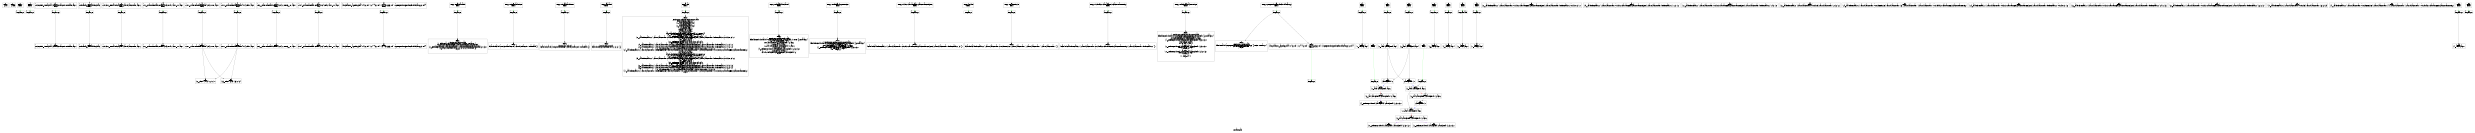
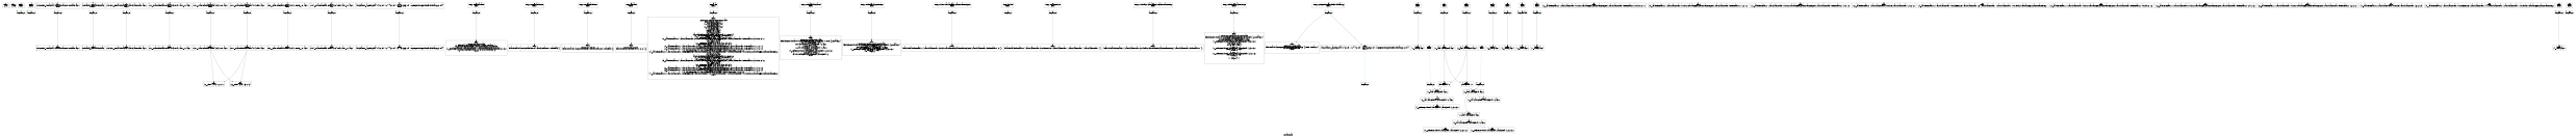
  digraph {
    label=constraint_graph
    node [shape=record]
    n1 [label="{0\n\<Empty\>\ni8* null\n\n}"]
    n2 [label="{1\n\<Empty\>\ni8* undef\n\n}"]
    n3 [label="{2\n\<Empty\>\nOffset:0\n\n}"]
    n4 [label="{3\nanonymous ptr\n}"]
    n5 [label="{4\n\<Empty\>\nOffset:0\n\n}"]
    n6 [label="{5\nanonymous ptr\n}"]
    n7 [label="{6\n\<Empty\>\n@_ZStL8__ioinit = internal global %\"class.std::ios_base::Init\" zeroinitializer, align 1\nOffset:0\n\n}"]
    n8 [label="{7\nanonymous ptr\n}"]
    n9 [label="{8\n\<Empty\>\n@_ZStL8__ioinit = internal global %\"class.std::ios_base::Init\" zeroinitializer, align 1\n\n}"]
    n10 [label="{9\n\<Empty\>\n@__dso_handle = external hidden global i8\nOffset:0\n\n}"]
    n11 [label="{10\nanonymous ptr\n}"]
    n12 [label="{11\n\<Empty\>\n@__dso_handle = external hidden global i8\n\n}"]
    n13 [label="{12\n\<Empty\>\n@_ZSt4cout = external dso_local global %\"class.std::basic_ostream\", align 8\nOffset:0\n\n}"]
    n14 [label="{13\nanonymous ptr\n}"]
    n15 [label="{14\n\<Empty\>\n@_ZSt4cout = external dso_local global %\"class.std::basic_ostream\", align 8\n\n}"]
    n16 [label="{15\n\<Empty\>\n@.str = private unnamed_addr constant [18 x i8] c\"Bulb 1: Status = \\00\", align 1\nOffset:0\n\n}"]
    n17 [label="{16\nanonymous ptr\n}"]
    n18 [label="{17\n\<Empty\>\n@.str = private unnamed_addr constant [18 x i8] c\"Bulb 1: Status = \\00\", align 1\n\n}"]
    n19 [label="{18\n\<Empty\>\n@.str.1 = private unnamed_addr constant [3 x i8] c\"on\\00\", align 1\nOffset:0\n\n}"]
    n20 [label="{19\nanonymous ptr\n}"]
    n21 [label="{20\n\<Empty\>\n@.str.1 = private unnamed_addr constant [3 x i8] c\"on\\00\", align 1\n\n}"]
    n22 [label="{96\n\<Empty\>\n  %18 = select i1 %14, i8* %16, i8* %17\n\n}"]
    n23 [label="{102\n\<Empty\>\n  %35 = select i1 %31, i8* %33, i8* %34\n\n}"]
    n24 [label="{21\n\<Empty\>\n@.str.2 = private unnamed_addr constant [4 x i8] c\"off\\00\", align 1\nOffset:0\n\n}"]
    n25 [label="{22\nanonymous ptr\n}"]
    n26 [label="{23\n\<Empty\>\n@.str.2 = private unnamed_addr constant [4 x i8] c\"off\\00\", align 1\n\n}"]
    n27 [label="{24\n\<Empty\>\n@.str.3 = private unnamed_addr constant [15 x i8] c\", Intensity = \\00\", align 1\nOffset:0\n\n}"]
    n28 [label="{25\nanonymous ptr\n}"]
    n29 [label="{26\n\<Empty\>\n@.str.3 = private unnamed_addr constant [15 x i8] c\", Intensity = \\00\", align 1\n\n}"]
    n30 [label="{27\n\<Empty\>\n@.str.4 = private unnamed_addr constant [18 x i8] c\"Bulb 2: Status = \\00\", align 1\nInit:0\n\n}"]
    n31 [label="{28\nanonymous ptr\n}"]
    n32 [label="{29\n\<Empty\>\n@.str.4 = private unnamed_addr constant [18 x i8] c\"Bulb 2: Status = \\00\", align 1\n\n}"]
    n33 [label="{30\n\<Empty\>\n@llvm.global_ctors = appending global [1 x \{ i32, void ()*, i8* \}] [\{ i32, void ()*, i8* \} \{ i32 65535, void ()* @_GLOBAL__sub_I_zipper_directflow_bulb_class.cpp, i8* null \}]\nOffset:0\n\n}"]
    n34 [label="{31\nanonymous ptr\n}"]
    n35 [label="{32\n\<Empty\>\n@llvm.global_ctors = appending global [1 x \{ i32, void ()*, i8* \}] [\{ i32, void ()*, i8* \} \{ i32 65535, void ()* @_GLOBAL__sub_I_zipper_directflow_bulb_class.cpp, i8* null \}]\n\n}"]
    n36 [label="{33\n\<Empty\>__cxx_global_var_init\nOffset:0\n\n}"]
    n37 [label="{34\nanonymous ptr\n}"]
    n38 [label="{35\n\<Empty\>\n\n; Function Attrs: noinline uwtable\ndefine internal void @__cxx_global_var_init() #0 section \".text.startup\" \{\n  call void @_ZNSt8ios_base4InitC1Ev(%\"class.std::ios_base::Init\"* @_ZStL8__ioinit)\n  %1 = bitcast void (%\"class.std::ios_base::Init\"*)* @_ZNSt8ios_base4InitD1Ev to void (i8*)*\n  %2 = getelementptr inbounds %\"class.std::ios_base::Init\", %\"class.std::ios_base::Init\"* @_ZStL8__ioinit, i32 0, i32 0\n  %3 = call i32 @__cxa_atexit(void (i8*)* %1, i8* %2, i8* @__dso_handle) #3\n  ret void\n\}\n\n\n}"]
    n39 [label="{36\n\<Empty\>_ZNSt8ios_base4InitC1Ev\nOffset:0\n\n}"]
    n40 [label="{37\nanonymous ptr\n}"]
    n41 [label="{38\n\<Empty\>\n\ndeclare dso_local void @_ZNSt8ios_base4InitC1Ev(%\"class.std::ios_base::Init\"*) unnamed_addr #1\n\n\n}"]
    n42 [label="{39\n\<Empty\>_ZNSt8ios_base4InitD1Ev\nOffset:0\n\n}"]
    n43 [label="{40\nanonymous ptr\n}"]
    n44 [label="{41\n\<Empty\>\n\n; Function Attrs: nounwind\ndeclare dso_local void @_ZNSt8ios_base4InitD1Ev(%\"class.std::ios_base::Init\"*) unnamed_addr #2\n\n\n}"]
    n45 [label="{42\n\<Empty\>__cxa_atexit\nOffset:0\n\n}"]
    n46 [label="{43\nanonymous ptr\n}"]
    n47 [label="{44\n\<Empty\>\n\n; Function Attrs: nounwind\ndeclare dso_local i32 @__cxa_atexit(void (i8*)*, i8*, i8*) #3\n\n\n}"]
    n48 [label="{45\n\<Empty\>main\nOffset:0\n\n}"]
    n49 [label="{46\nanonymous ptr\n}"]
    n50 [label="{47\n\<Empty\>\n\n; Function Attrs: noinline norecurse optnone uwtable\ndefine dso_local i32 @main() #4 \{\n  %1 = alloca i32, align 4\n  %2 = alloca %class.LightBulb, align 4\n  %3 = alloca i8, align 1\n  %4 = alloca i32, align 4\n  %5 = alloca %class.LightBulb, align 4\n  %6 = alloca i8, align 1\n  %7 = alloca i32, align 4\n  store i32 0, i32* %1, align 4\n  store i8 1, i8* %3, align 1\n  %8 = load i8, i8* %3, align 1\n  %9 = trunc i8 %8 to i1\n  call void @_ZN9LightBulb9setStatusEb(%class.LightBulb* %2, i1 zeroext %9)\n  %10 = call i32 @_ZNK9LightBulb12getIntensityEv(%class.LightBulb* %2)\n  store i32 %10, i32* %4, align 4\n  %11 = getelementptr inbounds [18 x i8], [18 x i8]* @.str, i64 0, i64 0\n  %12 = call dereferenceable(272) %\"class.std::basic_ostream\"* @_ZStlsISt11char_traitsIcEERSt13basic_ostreamIcT_ES5_PKc(%\"class.std::basic_ostream\"* dereferenceable(272) @_ZSt4cout, i8* %11)\n  %13 = load i8, i8* %3, align 1\n  %14 = trunc i8 %13 to i1\n  %15 = zext i1 %14 to i64\n  %16 = getelementptr inbounds [3 x i8], [3 x i8]* @.str.1, i64 0, i64 0\n  %17 = getelementptr inbounds [4 x i8], [4 x i8]* @.str.2, i64 0, i64 0\n  %18 = select i1 %14, i8* %16, i8* %17\n  %19 = call dereferenceable(272) %\"class.std::basic_ostream\"* @_ZStlsISt11char_traitsIcEERSt13basic_ostreamIcT_ES5_PKc(%\"class.std::basic_ostream\"* dereferenceable(272) %12, i8* %18)\n  %20 = getelementptr inbounds [15 x i8], [15 x i8]* @.str.3, i64 0, i64 0\n  %21 = call dereferenceable(272) %\"class.std::basic_ostream\"* @_ZStlsISt11char_traitsIcEERSt13basic_ostreamIcT_ES5_PKc(%\"class.std::basic_ostream\"* dereferenceable(272) %19, i8* %20)\n  %22 = load i32, i32* %4, align 4\n  %23 = call dereferenceable(272) %\"class.std::basic_ostream\"* @_ZNSolsEi(%\"class.std::basic_ostream\"* %21, i32 %22)\n  %24 = call dereferenceable(272) %\"class.std::basic_ostream\"* @_ZNSolsEPFRSoS_E(%\"class.std::basic_ostream\"* %23, %\"class.std::basic_ostream\"* (%\"class.std::basic_ostream\"*)* @_ZSt4endlIcSt11char_traitsIcEERSt13basic_ostreamIT_T0_ES6_)\n  store i8 0, i8* %6, align 1\n  %25 = load i8, i8* %6, align 1\n  %26 = trunc i8 %25 to i1\n  call void @_ZN9LightBulb9setStatusEb(%class.LightBulb* %5, i1 zeroext %26)\n  %27 = call i32 @_ZNK9LightBulb12getIntensityEv(%class.LightBulb* %5)\n  store i32 %27, i32* %7, align 4\n  %28 = getelementptr inbounds [18 x i8], [18 x i8]* @.str.4, i64 0, i64 0\n  %29 = call dereferenceable(272) %\"class.std::basic_ostream\"* @_ZStlsISt11char_traitsIcEERSt13basic_ostreamIcT_ES5_PKc(%\"class.std::basic_ostream\"* dereferenceable(272) @_ZSt4cout, i8* %28)\n  %30 = load i8, i8* %6, align 1\n  %31 = trunc i8 %30 to i1\n  %32 = zext i1 %31 to i64\n  %33 = getelementptr inbounds [4 x i8], [4 x i8]* @.str.2, i64 0, i64 0\n  %34 = getelementptr inbounds [3 x i8], [3 x i8]* @.str.1, i64 0, i64 0\n  %35 = select i1 %31, i8* %33, i8* %34\n  %36 = call dereferenceable(272) %\"class.std::basic_ostream\"* @_ZStlsISt11char_traitsIcEERSt13basic_ostreamIcT_ES5_PKc(%\"class.std::basic_ostream\"* dereferenceable(272) %29, i8* %35)\n  %37 = getelementptr inbounds [15 x i8], [15 x i8]* @.str.3, i64 0, i64 0\n  %38 = call dereferenceable(272) %\"class.std::basic_ostream\"* @_ZStlsISt11char_traitsIcEERSt13basic_ostreamIcT_ES5_PKc(%\"class.std::basic_ostream\"* dereferenceable(272) %36, i8* %37)\n  %39 = load i32, i32* %7, align 4\n  %40 = call dereferenceable(272) %\"class.std::basic_ostream\"* @_ZNSolsEi(%\"class.std::basic_ostream\"* %38, i32 %39)\n  %41 = call dereferenceable(272) %\"class.std::basic_ostream\"* @_ZNSolsEPFRSoS_E(%\"class.std::basic_ostream\"* %40, %\"class.std::basic_ostream\"* (%\"class.std::basic_ostream\"*)* @_ZSt4endlIcSt11char_traitsIcEERSt13basic_ostreamIT_T0_ES6_)\n  ret i32 0\n\}\n\n\n}"]
    n51 [label="{48\n\<Empty\>_ZN9LightBulb9setStatusEb\nOffset:0\n\n}"]
    n52 [label="{49\nanonymous ptr\n}"]
    n53 [label="{50\n\<Empty\>\n\n; Function Attrs: noinline optnone uwtable\ndefine linkonce_odr dso_local void @_ZN9LightBulb9setStatusEb(%class.LightBulb*, i1 zeroext) #5 comdat align 2 \{\n  %3 = alloca %class.LightBulb*, align 8\n  %4 = alloca i8, align 1\n  store %class.LightBulb* %0, %class.LightBulb** %3, align 8\n  %5 = zext i1 %1 to i8\n  store i8 %5, i8* %4, align 1\n  %6 = load %class.LightBulb*, %class.LightBulb** %3, align 8\n  %7 = load i8, i8* %4, align 1\n  %8 = trunc i8 %7 to i1\n  %9 = getelementptr inbounds %class.LightBulb, %class.LightBulb* %6, i32 0, i32 0\n  %10 = zext i1 %8 to i8\n  store i8 %10, i8* %9, align 4\n  call void @_ZN9LightBulb15adjustIntensityEv(%class.LightBulb* %6)\n  ret void\n\}\n\n\n}"]
    n54 [label="{51\n\<Empty\>_ZNK9LightBulb12getIntensityEv\nOffset:0\n\n}"]
    n55 [label="{52\nanonymous ptr\n}"]
    n56 [label="{53\n\<Empty\>\n\n; Function Attrs: noinline nounwind optnone uwtable\ndefine linkonce_odr dso_local i32 @_ZNK9LightBulb12getIntensityEv(%class.LightBulb*) #6 comdat align 2 \{\n  %2 = alloca %class.LightBulb*, align 8\n  store %class.LightBulb* %0, %class.LightBulb** %2, align 8\n  %3 = load %class.LightBulb*, %class.LightBulb** %2, align 8\n  %4 = getelementptr inbounds %class.LightBulb, %class.LightBulb* %3, i32 0, i32 1\n  %5 = load i32, i32* %4, align 4\n  ret i32 %5\n\}\n\n\n}"]
    n57 [label="{54\n\<Empty\>_ZStlsISt11char_traitsIcEERSt13basic_ostreamIcT_ES5_PKc\nOffset:0\n\n}"]
    n58 [label="{55\nanonymous ptr\n}"]
    n59 [label="{56\n\<Empty\>\n\ndeclare dso_local dereferenceable(272) %\"class.std::basic_ostream\"* @_ZStlsISt11char_traitsIcEERSt13basic_ostreamIcT_ES5_PKc(%\"class.std::basic_ostream\"* dereferenceable(272), i8*) #1\n\n\n}"]
    n60 [label="{57\n\<Empty\>_ZNSolsEi\nOffset:0\n\n}"]
    n61 [label="{58\nanonymous ptr\n}"]
    n62 [label="{60\n\<Empty\>_ZNSolsEPFRSoS_E\nOffset:0\n\n}"]
    n63 [label="{61\nanonymous ptr\n}"]
    n64 [label="{62\n\<Empty\>\n\ndeclare dso_local dereferenceable(272) %\"class.std::basic_ostream\"* @_ZNSolsEPFRSoS_E(%\"class.std::basic_ostream\"*, %\"class.std::basic_ostream\"* (%\"class.std::basic_ostream\"*)*) #1\n\n\n}"]
    n65 [label="{63\n\<Empty\>_ZSt4endlIcSt11char_traitsIcEERSt13basic_ostreamIT_T0_ES6_\nOffset:0\n\n}"]
    n66 [label="{64\nanonymous ptr\n}"]
    n67 [label="{65\n\<Empty\>\n\ndeclare dso_local dereferenceable(272) %\"class.std::basic_ostream\"* @_ZSt4endlIcSt11char_traitsIcEERSt13basic_ostreamIT_T0_ES6_(%\"class.std::basic_ostream\"* dereferenceable(272)) #1\n\n\n}"]
    n68 [label="{66\n\<Empty\>_ZN9LightBulb15adjustIntensityEv\nOffset:0\n\n}"]
    n69 [label="{67\nanonymous ptr\n}"]
    n70 [label="{68\n\<Empty\>\n\n; Function Attrs: noinline nounwind optnone uwtable\ndefine linkonce_odr dso_local void @_ZN9LightBulb15adjustIntensityEv(%class.LightBulb*) #6 comdat align 2 \{\n  %2 = alloca %class.LightBulb*, align 8\n  store %class.LightBulb* %0, %class.LightBulb** %2, align 8\n  %3 = load %class.LightBulb*, %class.LightBulb** %2, align 8\n  %4 = getelementptr inbounds %class.LightBulb, %class.LightBulb* %3, i32 0, i32 0\n  %5 = load i8, i8* %4, align 4\n  %6 = trunc i8 %5 to i1\n  br i1 %6, label %7, label %9\n\n7:                                                ; preds = %1\n  %8 = getelementptr inbounds %class.LightBulb, %class.LightBulb* %3, i32 0, i32 1\n  store i32 100, i32* %8, align 4\n  br label %11\n\n9:                                                ; preds = %1\n  %10 = getelementptr inbounds %class.LightBulb, %class.LightBulb* %3, i32 0, i32 1\n  store i32 0, i32* %10, align 4\n  br label %11\n\n11:                                               ; preds = %9, %7\n  ret void\n\}\n\n\n}"]
    n71 [label="{69\n\<Empty\>_GLOBAL__sub_I_zipper_directflow_bulb_class.cpp\nOffset:0\n\n}"]
    n72 [label="{70\nanonymous ptr\n}"]
    n73 [label="{71\n\<Empty\>\n\n; Function Attrs: noinline uwtable\ndefine internal void @_GLOBAL__sub_I_zipper_directflow_bulb_class.cpp() #0 section \".text.startup\" \{\n  call void @__cxx_global_var_init()\n  ret void\n\}\n\n\n}"]
    n74 [label="{72\n\<Empty\>\n@llvm.global_ctors = appending global [1 x \{ i32, void ()*, i8* \}] [\{ i32, void ()*, i8* \} \{ i32 65535, void ()* @_GLOBAL__sub_I_zipper_directflow_bulb_class.cpp, i8* null \}]\nOffset:8\n\n}"]
    n75 [label="{73\nanonymous ptr\n}"]
    n76 [label="{74\n\<Empty\>\nOffset:0\n\n}"]
    n77 [label="{75\nanonymous ptr\n}"]
    n78 [label="{76\n\<Empty\>\n  %1 = alloca i32, align 4\n\n}"]
    n79 [label="{77\n\<Empty\>\nOffset:0\n\n}"]
    n80 [label="{78\nanonymous ptr\n}"]
    n81 [label="{79\n\<Empty\>\n  %2 = alloca %class.LightBulb, align 4\n\n}"]
    n82 [label="{115\n\<Empty\>\n%class.LightBulb* %0\n\n}"]
    n83 [label="{107\n\<Empty\>\n%class.LightBulb* %0\n\n}"]
    n84 [label="{118\n\<Empty\>\n  %2 = alloca %class.LightBulb*, align 8\n\n}"]
    n85 [label="{110\n\<Empty\>\n  %3 = alloca %class.LightBulb*, align 8\n\n}"]
    n86 [label="{119\n\<Empty\>\n  %3 = load %class.LightBulb*, %class.LightBulb** %2, align 8\n\n}"]
    n87 [label="{114\n\<Empty\>\n  %6 = load %class.LightBulb*, %class.LightBulb** %3, align 8\n\n}"]
    n88 [label="{124\n\<Empty\>\n  %2 = alloca %class.LightBulb*, align 8\n\n}"]
    n89 [label="{80\n\<Empty\>\nOffset:0\n\n}"]
    n90 [label="{81\nanonymous ptr\n}"]
    n91 [label="{82\n\<Empty\>\n  %3 = alloca i8, align 1\n\n}"]
    n92 [label="{83\n\<Empty\>\nOffset:0\n\n}"]
    n93 [label="{84\nanonymous ptr\n}"]
    n94 [label="{85\n\<Empty\>\n  %4 = alloca i32, align 4\n\n}"]
    n95 [label="{86\n\<Empty\>\nOffset:0\n\n}"]
    n96 [label="{87\nanonymous ptr\n}"]
    n97 [label="{88\n\<Empty\>\n  %5 = alloca %class.LightBulb, align 4\n\n}"]
    n98 [label="{89\n\<Empty\>\nOffset:0\n\n}"]
    n99 [label="{90\nanonymous label\n}"]
    n100 [label="{91\n\<Empty\>\n  %6 = alloca i8, align 1\n\n}"]
    n101 [label="{92\n\<Empty\>\nOffset:0\n\n}"]
    n102 [label="{93\nanonymous ptr\n}"]
    n103 [label="{94\n\<Empty\>\n  %7 = alloca i32, align 4\n\n}"]
    n104 [label="{95\n\<Empty\>\n  %12 = call dereferenceable(272) %\"class.std::basic_ostream\"* @_ZStlsISt11char_traitsIcEERSt13basic_ostreamIcT_ES5_PKc(%\"class.std::basic_ostream\"* dereferenceable(272) @_ZSt4cout, i8* %11)\n\n}"]
    n105 [label="{97\n\<Empty\>\n  %19 = call dereferenceable(272) %\"class.std::basic_ostream\"* @_ZStlsISt11char_traitsIcEERSt13basic_ostreamIcT_ES5_PKc(%\"class.std::basic_ostream\"* dereferenceable(272) %12, i8* %18)\n\n}"]
    n106 [label="{98\n\<Empty\>\n  %21 = call dereferenceable(272) %\"class.std::basic_ostream\"* @_ZStlsISt11char_traitsIcEERSt13basic_ostreamIcT_ES5_PKc(%\"class.std::basic_ostream\"* dereferenceable(272) %19, i8* %20)\n\n}"]
    n107 [label="{99\n\<Empty\>\n  %23 = call dereferenceable(272) %\"class.std::basic_ostream\"* @_ZNSolsEi(%\"class.std::basic_ostream\"* %21, i32 %22)\n\n}"]
    n108 [label="{100\n\<Empty\>\n  %24 = call dereferenceable(272) %\"class.std::basic_ostream\"* @_ZNSolsEPFRSoS_E(%\"class.std::basic_ostream\"* %23, %\"class.std::basic_ostream\"* (%\"class.std::basic_ostream\"*)* @_ZSt4endlIcSt11char_traitsIcEERSt13basic_ostreamIT_T0_ES6_)\n\n}"]
    n109 [label="{101\n\<Empty\>\n  %29 = call dereferenceable(272) %\"class.std::basic_ostream\"* @_ZStlsISt11char_traitsIcEERSt13basic_ostreamIcT_ES5_PKc(%\"class.std::basic_ostream\"* dereferenceable(272) @_ZSt4cout, i8* %28)\n\n}"]
    n110 [label="{103\n\<Empty\>\n  %36 = call dereferenceable(272) %\"class.std::basic_ostream\"* @_ZStlsISt11char_traitsIcEERSt13basic_ostreamIcT_ES5_PKc(%\"class.std::basic_ostream\"* dereferenceable(272) %29, i8* %35)\n\n}"]
    n111 [label="{104\n\<Empty\>\n  %38 = call dereferenceable(272) %\"class.std::basic_ostream\"* @_ZStlsISt11char_traitsIcEERSt13basic_ostreamIcT_ES5_PKc(%\"class.std::basic_ostream\"* dereferenceable(272) %36, i8* %37)\n\n}"]
    n112 [label="{105\n\<Empty\>\n  %40 = call dereferenceable(272) %\"class.std::basic_ostream\"* @_ZNSolsEi(%\"class.std::basic_ostream\"* %38, i32 %39)\n\n}"]
    n113 [label="{106\n\<Empty\>\n  %41 = call dereferenceable(272) %\"class.std::basic_ostream\"* @_ZNSolsEPFRSoS_E(%\"class.std::basic_ostream\"* %40, %\"class.std::basic_ostream\"* (%\"class.std::basic_ostream\"*)* @_ZSt4endlIcSt11char_traitsIcEERSt13basic_ostreamIT_T0_ES6_)\n\n}"]
-   n114 [label="{121\n\<Empty\>\n%class.LightBulb* %0\n\n}"]
    n115 [label="{108\n\<Empty\>\nOffset:0\n\n}"]
    n116 [label="{109\nanonymous ptr\n}"]
    n117 [label="{111\n\<Empty\>\nOffset:0\n\n}"]
    n118 [label="{112\nanonymous ptr\n}"]
    n119 [label="{113\n\<Empty\>\n  %4 = alloca i8, align 1\n\n}"]
    n120 [label="{125\n\<Empty\>\n  %3 = load %class.LightBulb*, %class.LightBulb** %2, align 8\n\n}"]
    n121 [label="{120\n\<Empty\>\n  %4 = getelementptr inbounds %class.LightBulb, %class.LightBulb* %3, i32 0, i32 1\n\n}"]
    n122 [label="{116\n\<Empty\>\nOffset:0\n\n}"]
    n123 [label="{117\nanonymous ptr\n}"]
    n124 [label="{127\n\<Empty\>\n  %10 = getelementptr inbounds %class.LightBulb, %class.LightBulb* %3, i32 0, i32 1\n\n}"]
    n125 [label="{126\n\<Empty\>\n  %8 = getelementptr inbounds %class.LightBulb, %class.LightBulb* %3, i32 0, i32 1\n\n}"]
    n126 [label="{122\n\<Empty\>\nOffset:0\n\n}"]
    n127 [label="{123\nanonymous ptr\n}"]
    n3 -> n4 [color=green]
    n5 -> n6 [color=green]
    n7 -> n8 [color=green]
    n8 -> n9
    n10 -> n11 [color=green]
    n11 -> n12
    n13 -> n14 [color=green]
    n14 -> n15
    n16 -> n17 [color=green]
    n17 -> n18
    n19 -> n20 [color=green]
    n20 -> n21
    n21 -> n22
    n21 -> n23
    n24 -> n25 [color=green]
    n25 -> n26
    n26 -> n22
    n26 -> n23
    n27 -> n28 [color=green]
    n28 -> n29
    n30 -> n31 [color=green]
    n31 -> n32
    n33 -> n34 [color=green]
    n34 -> n35
    n36 -> n37 [color=green]
    n37 -> n38
    n39 -> n40 [color=green]
    n40 -> n41
    n42 -> n43 [color=green]
    n43 -> n44
    n45 -> n46 [color=green]
    n46 -> n47
    n48 -> n49 [color=green]
    n49 -> n50
    n51 -> n52 [color=green]
    n52 -> n53
    n54 -> n55 [color=green]
    n55 -> n56
    n57 -> n58 [color=green]
    n58 -> n59
    n60 -> n61 [color=green]
    n62 -> n63 [color=green]
    n63 -> n64
    n65 -> n66 [color=green]
    n66 -> n67
    n68 -> n69 [color=green]
    n69 -> n70
    n71 -> n72 [color=green]
    n72 -> n73
    n72 -> n74
    n74 -> n75 [color=green]
    n76 -> n77 [color=green]
    n77 -> n78
    n79 -> n80 [color=green]
    n80 -> n81
    n81 -> n82
    n81 -> n83
    n82 -> n84 [color=blue]
    n83 -> n85 [color=blue]
    n84 -> n86 [color=red]
    n85 -> n87 [color=red]
    n85 -> n88
    n86 -> n121 [color=purple]
-   n87 -> n114
    n88 -> n120 [color=red]
    n89 -> n90 [color=green]
    n90 -> n91
    n92 -> n93 [color=green]
    n93 -> n94
    n95 -> n96 [color=green]
    n96 -> n97
    n97 -> n82
    n97 -> n83
    n98 -> n99 [color=green]
    n99 -> n100
    n101 -> n102 [color=green]
    n102 -> n103
-   n114 -> n88 [color=blue]
    n115 -> n116 [color=green]
    n116 -> n85
    n117 -> n118 [color=green]
    n118 -> n119
    n120 -> n124 [color=purple]
    n120 -> n125 [color=purple]
    n122 -> n123 [color=green]
    n123 -> n84
    n126 -> n127 [color=green]
  }
